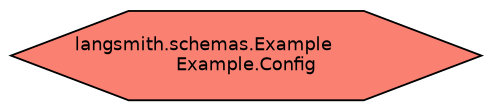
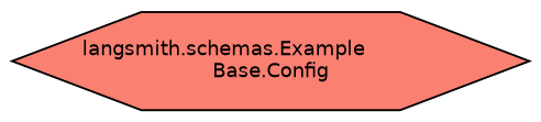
  digraph {
    rankdir=LR
-   n1 [color=black fillcolor=salmon fontname=Helvetica fontsize=10 height=0.2 label="langsmith.schemas.Example\lExample.Config" shape=hexagon style=filled width=0.4]
+   n1 [color=black fillcolor=salmon fontname=Helvetica fontsize=10 height=0.2 label="langsmith.schemas.Example\lBase.Config" shape=hexagon style=filled width=0.4]
  }
